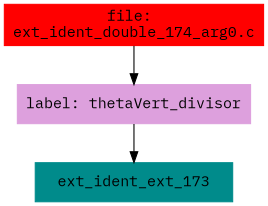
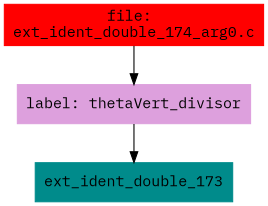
  digraph {
    fontname="IBM Plex Mono"
    node [shape=box style=filled fontname="IBM Plex Mono"]
    edge [fontname="IBM Plex Mono"]
    n1 [color=red label="file: \next_ident_double_174_arg0.c"]
    n2 [color=plum label="label: thetaVert_divisor"]
-   n3 [color=cyan4 label=ext_ident_ext_173]
+   n3 [color=cyan4 label=ext_ident_double_173]
    n1 -> n2
    n2 -> n3
  }
